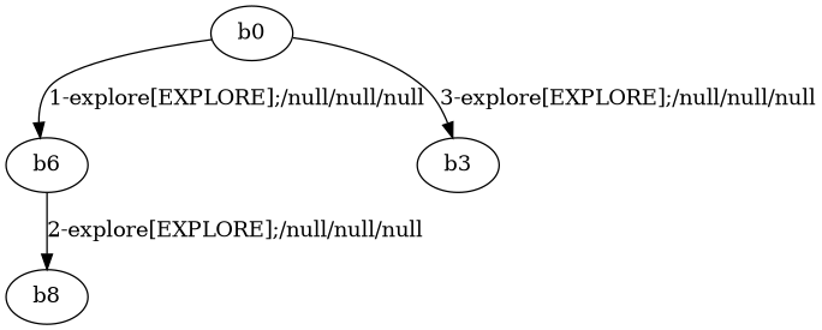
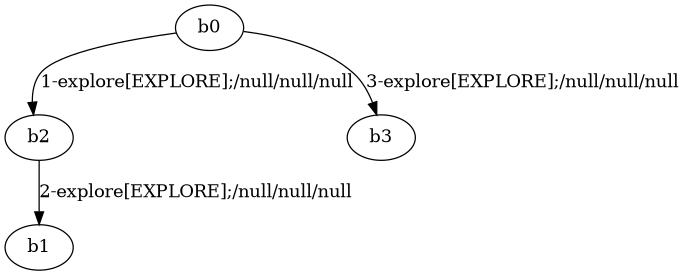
  digraph {
    b0
-   b2 [label=b6]
+   b2
    b3
-   b1 [label=b8]
+   b1
    b0 -> b2 [label="1-explore[EXPLORE];/null/null/null"]
    b0 -> b3 [label="3-explore[EXPLORE];/null/null/null"]
    b2 -> b1 [label="2-explore[EXPLORE];/null/null/null"]
  }
